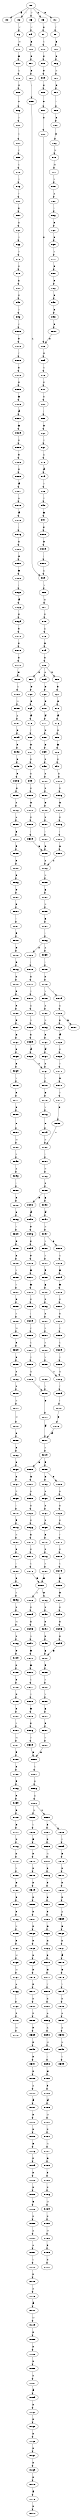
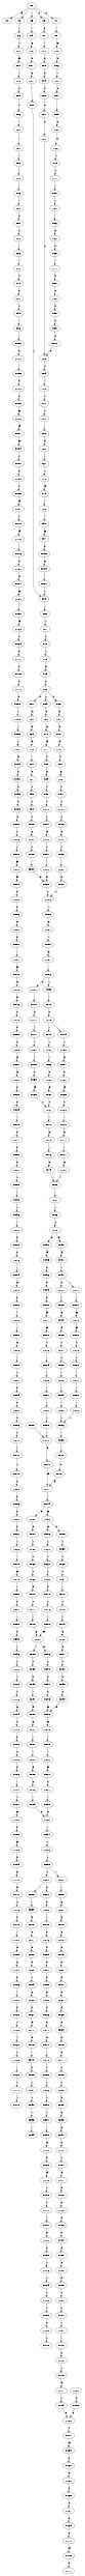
  strict digraph {
    fontname="DejaVu Sans"
    node [fontname="DejaVu Sans"]
    edge [fontname="DejaVu Sans"]
    S0
    S1
    S2
    S3
    S4
    S5
    S6
    S7
    S8
    S9
    S10
    S11
    S12
    S13
    S14
    S15
    S16
    S17
    S18
    S19
    S20
    S21
    S22
    S23
    S24
    S25
    S26
    S27
    S28
    S29
    S30
    S31
    S32
    S33
    S34
    S35
    S36
    S37
    S38
    S39
    S40
    S41
    S42
    S43
    S44
    S45
    S46
    S47
    S48
    S49
    S50
    S51
    S52
    S53
    S54
    S55
    S56
    S57
    S58
    S59
    S60
    S61
    S62
    S63
    S64
    S65
    S66
    S67
    S68
    S69
    S70
    S71
    S72
    S73
    S74
    S75
    S76
    S77
    S78
    S79
    S80
    S81
    S82
    S83
    S84
    S85
    S86
    S87
    S88
    S89
    S90
    S91
    S92
    S93
    S94
    S95
    S96
    S97
    S98
    S99
    S100
    S101
    S102
    S103
    S104
    S105
    S106
    S107
    S108
    S109
    S110
    S111
    S112
    S113
    S114
    S115
    S116
    S117
    S118
    n120 [label=S519]
    S120
    S121
    S122
    S123
    S124
    S125
    S126
    S127
    S128
    S129
    S130
    S131
    S132
    S133
    S134
    S135
    S136
    S137
    S138
    S139
    S140
    S141
    S142
    S143
    S144
    S145
    S146
    S147
    S148
    S149
    S150
    S151
    S152
    S153
    S154
    S155
    S156
    S157
    S158
    S159
    S160
    S161
    S162
    S163
    S164
    S165
    S166
    S167
    S168
    S169
    S170
    S171
    S172
    S173
    S174
    S175
    S176
    S177
    S178
    S179
    S180
    S181
    S182
    S183
    S184
    S185
    S186
    S187
    S188
    S189
    S190
    S191
    S192
    S193
    S194
    S195
    S196
    S197
    S198
    S199
    S200
    S201
    S202
    S203
    S204
    S205
    S206
    S207
    S208
    S209
    S210
    S211
    S212
    S213
    S214
    S215
    S216
    S217
    S218
    S219
    S220
    S221
    S222
    S223
    S224
    S225
    S226
    S227
    S228
    S229
    S230
    S231
    S232
    S233
    S234
    S235
    S236
    S237
    S241
    S239
    S240
    S238
    S242
    S243
    S244
    S245
    S246
    S247
    S248
    S249
    S250
    S251
    S252
    S253
    S254
    S255
    S256
    S257
    S258
    S259
    S260
    S261
    S262
    S263
    S264
    S265
    S266
    S267
    S268
    S269
    S270
    S271
    S272
    S273
    S274
    S275
    S276
    S277
    S278
    S279
    S280
    S281
    S282
    S283
    S284
    S285
    S286
    n288 [label=S887]
    S288
    S289
    S290
    S291
    S292
    S293
    S294
    S295
    S296
    S297
    S298
    S299
    S300
    S301
    S302
    S303
    S304
    S305
    S306
    S307
    S308
    S309
    S310
    S311
    S312
    S313
    S314
    S315
    S316
    S317
    S318
    S319
    S320
    S321
    S322
    S323
    S324
    S325
    S326
    S327
    S328
    S329
    S330
    S331
    S332
    S333
    S334
    S335
    S336
    S337
    S338
    S339
    S340
    S341
    S342
    S343
    S344
    S345
    S346
    S347
    S348
    S349
    S350
    S351
    S352
    S353
    S354
    S355
    S356
    S357
    S358
    S359
    S360
    S361
    S362
    S363
    S364
    S365
    S366
    S367
    S368
    S369
    S370
    S371
    S372
    S373
    S374
    S375
    S376
    S377
    S378
    S379
    S380
    S381
    S382
    S383
    S384
    S385
    S386
    S387
    S388
    S389
    S390
    S391
    S392
    S393
    S394
    S395
    S396
    S397
    S398
    S399
    S400
    S401
    S402
    S403
    S404
    S405
    S406
    S407
    S408
    S409
    S410
    S411
    S412
    S413
    S414
    S415
    S416
    S417
    S418
    S419
    S420
    S421
    S422
    S423
    S424
    S425
    S426
    S427
    S428
    S429
    S430
    S431
    S432
    S433
    S434
    S435
    S436
    S437
    S438
    S439
    S440
    S441
    S442
    S443
    S444
    S445
    S446
    S447
    S448
    S449
    S450
    S451
    S452
    S453
    S454
    S455
    S456
    S457
    S458
    S459
    S460
    S461
    S462
    S463
    S464
    S465
    S466
    S467
    S468
    S469
    S470
    S471
    S472
    S473
    S474
    S0 -> S1 [label=G]
    S0 -> S2 [label=I]
    S0 -> S3 [label=T]
    S0 -> S4 [label=S]
    S0 -> S5 [label=V]
    S2 -> S6 [label=V]
    S3 -> S7 [label=P]
    S4 -> S8 [label=Y]
    S5 -> S9 [label=V]
    S6 -> S10 [label=M]
    S7 -> S11 [label=K]
    S8 -> S12 [label=E]
    S9 -> S13 [label=E]
    S10 -> S14 [label=E]
    S11 -> S15 [label=S]
    S12 -> S16 [label=P]
    S13 -> S17 [label=S]
    S14 -> S18 [label=N]
    S15 -> S19 [label=S]
    S16 -> S20 [label=N]
    S17 -> S21 [label=D]
    S18 -> S22 [label=H]
    S19 -> S23 [label=R]
    S20 -> S24 [label=Q]
    S21 -> S25 [label=I]
    S22 -> S26 [label=L]
    S23 -> S27 [label=R]
    S24 -> S28 [label=I]
    S25 -> S29 [label=A]
    S26 -> S30 [label=V]
    S27 -> S31 [label=P]
    S28 -> S32 [label=R]
    S29 -> S33 [label=V]
    S30 -> S34 [label=K]
    S31 -> S35 [label=R]
    S32 -> S36 [label=Q]
    S33 -> S37 [label=L]
    S34 -> S38 [label=K]
    S35 -> S39 [label=H]
    S36 -> S40 [label=M]
    S37 -> S41 [label=L]
    S38 -> S42 [label=K]
    S39 -> S43 [label=N]
    S40 -> S44 [label=L]
    S41 -> S45 [label=A]
    S42 -> S46 [label=V]
    S43 -> S47 [label=L]
    S44 -> S48 [label=K]
    S45 -> S49 [label=D]
    S46 -> S50 [label=Y]
    S47 -> S51 [label=L]
    S48 -> S52 [label=A]
    S49 -> S53 [label=T]
    S50 -> S54 [label=R]
    S51 -> S55 [label=I]
    S52 -> S56 [label=I]
    S53 -> S57 [label=S]
    S53 -> S58 [label=T]
    S53 -> S59 [label=A]
    S54 -> S60 [label=L]
    S55 -> S61 [label=D]
    S56 -> S62 [label=S]
    S57 -> S63 [label=Q]
    S58 -> S64 [label=Q]
    S59 -> S65 [label=Q]
    S60 -> S66 [label=V]
    S61 -> S67 [label=V]
    S62 -> S68 [label=P]
    S63 -> S69 [label=C]
    S64 -> S70 [label=C]
    S65 -> S71 [label=C]
    S66 -> S72 [label=V]
    S67 -> S73 [label=A]
    S68 -> S74 [label=K]
    S69 -> S75 [label=G]
    S70 -> S76 [label=G]
    S71 -> S77 [label=G]
    S72 -> S78 [label=L]
    S73 -> S79 [label=G]
    S74 -> S80 [label=S]
    S75 -> S81 [label=Y]
    S76 -> S82 [label=H]
    S77 -> S83 [label=H]
    S78 -> S84 [label=R]
    S79 -> S85 [label=V]
    S80 -> S86 [label=S]
    S81 -> S87 [label=D]
    S82 -> S88 [label=E]
    S83 -> S89 [label=D]
    S84 -> S90 [label=L]
    S85 -> S91 [label=V]
    S86 -> S92 [label=R]
    S87 -> S93 [label=L]
    S88 -> S94 [label=L]
    S89 -> S95 [label=L]
    S90 -> S96 [label=V]
    S91 -> S97 [label=E]
    S92 -> S98 [label=R]
    S93 -> S99 [label=L]
    S94 -> S100 [label=L]
    S95 -> S101 [label=L]
    S96 -> S102 [label=K]
    S97 -> S103 [label=S]
    S98 -> S104 [label=P]
    S99 -> S105 [label=L]
    S100 -> S106 [label=L]
    S101 -> S107 [label=L]
    S102 -> S108 [label=S]
    S103 -> S109 [label=D]
    S104 -> S35 [label=R]
    S105 -> S110 [label=Q]
    S106 -> S111 [label=Q]
    S107 -> S112 [label=Q]
    S108 -> S113 [label=Y]
    S109 -> S114 [label=I]
    S110 -> S115 [label=L]
    S111 -> S116 [label=L]
    S112 -> S117 [label=L]
    S113 -> S118 [label=R]
    S114 -> S29 [label=A]
    S115 -> n120 [label=I]
    S116 -> S120 [label=I]
    S117 -> S121 [label=I]
    S118 -> S122 [label=T]
    n120 -> S123 [label=D]
    S120 -> S124 [label=D]
    S121 -> S123 [label=D]
    S122 -> S125 [label=E]
    S123 -> S126 [label=L]
    S124 -> S126 [label=L]
    S125 -> S127 [label=G]
    S126 -> S128 [label=N]
    S127 -> S129 [label=E]
    S128 -> S130 [label=E]
    S129 -> S131 [label=L]
    S130 -> S132 [label=N]
    S131 -> S133 [label=F]
    S132 -> S134 [label=E]
    S133 -> S135 [label=T]
    S134 -> S136 [label=I]
    S135 -> S137 [label=G]
    S136 -> S138 [label=T]
    S136 -> S139 [label=A]
    S137 -> S140 [label=A]
    S138 -> S141 [label=I]
    S139 -> S142 [label=I]
    S140 -> S143 [label=G]
    S141 -> S144 [label=T]
    S142 -> S145 [label=T]
    S143 -> S146 [label=I]
    S144 -> S147 [label=V]
    S145 -> S148 [label=V]
    S145 -> S149 [label=I]
    S146 -> S150 [label=T]
    S147 -> S151 [label=A]
    S148 -> S152 [label=A]
    S149 -> S153 [label=A]
    S150 -> S154 [label=Q]
    S151 -> S155 [label=N]
    S152 -> S156 [label=N]
    S153 -> S157 [label=D]
    S154 -> S158 [label=E]
    S155 -> S159 [label=R]
    S156 -> S160 [label=R]
-   S153 -> S161 [label=R]
+   S157 -> S161 [label=R]
    S158 -> S162 [label=I]
    S159 -> S163 [label=G]
    S160 -> S164 [label=G]
    S161 -> S165 [label=G]
    S162 -> S166 [label=G]
    S163 -> S167 [label=L]
    S164 -> S167 [label=L]
    S165 -> S168 [label=L]
    S166 -> S169 [label=T]
    S167 -> S170 [label=V]
    S168 -> S171 [label=V]
    S169 -> S172 [label=R]
    S170 -> S173 [label=D]
    S171 -> S174 [label=D]
    S172 -> S175 [label=R]
    S173 -> S176 [label=V]
    S174 -> S177 [label=V]
    S175 -> S178 [label=R]
    S176 -> S179 [label=C]
    S177 -> S180 [label=C]
    S178 -> S181 [label=Q]
    S179 -> S182 [label=N]
    S180 -> S182 [label=N]
    S181 -> S183 [label=N]
    S182 -> S184 [label=I]
    S183 -> S185 [label=N]
    S184 -> S186 [label=N]
    S185 -> S187 [label=A]
    S186 -> S188 [label=L]
    S187 -> S189 [label=Q]
    S188 -> S190 [label=D]
    S188 -> S191 [label=E]
    S189 -> S192 [label=S]
    S190 -> S193 [label=G]
    S191 -> S194 [label=G]
    S192 -> S195 [label=R]
    S193 -> S196 [label=S]
    S194 -> S197 [label=N]
    S195 -> S198 [label=S]
    S196 -> S199 [label=S]
    S197 -> S200 [label=K]
    S197 -> S201 [label=R]
    S198 -> S202 [label=R]
    S199 -> S203 [label=S]
    S200 -> S204 [label=K]
    S201 -> S205 [label=N]
    S202 -> S206 [label=L]
    S203 -> S207 [label=E]
    S204 -> S208 [label=E]
    S205 -> S209 [label=E]
    S206 -> S210 [label=A]
    S207 -> S211 [label=E]
    S208 -> S212 [label=E]
    S209 -> S213 [label=E]
    S210 -> S214 [label=E]
    S211 -> S215 [label=L]
    S212 -> S216 [label=L]
    S213 -> S217 [label=L]
    S214 -> S218 [label=E]
    S215 -> S219 [label=I]
    S216 -> S220 [label=L]
    S217 -> S221 [label=L]
    S218 -> S222 [label=S]
    S219 -> S223 [label=K]
    S220 -> S224 [label=K]
    S221 -> S225 [label=K]
    S222 -> S226 [label=F]
    S223 -> S227 [label=K]
    S224 -> S228 [label=K]
    S225 -> S229 [label=K]
    S226 -> S230 [label=D]
    S227 -> S231 [label=V]
    S228 -> S232 [label=V]
    S229 -> S233 [label=V]
    S230 -> S234 [label=S]
    S231 -> S235 [label=M]
    S232 -> S236 [label=M]
    S233 -> S236 [label=M]
    S234 -> S237 [label=I]
    S235 -> S241 [label=Y]
    S236 -> S239 [label=Y]
    S237 -> S240 [label=E]
    S241 -> S244 [label=D]
    S239 -> S242 [label=Y]
    S240 -> S243 [label=D]
    S238 -> S241 [label=Y]
    S242 -> S245 [label=D]
    S243 -> S246 [label=D]
    S244 -> S247 [label=G]
    S245 -> S247 [label=G]
    S246 -> S248 [label=T]
    S247 -> S249 [label=K]
    S248 -> S250 [label=S]
    S249 -> S251 [label=D]
    S249 -> S252 [label=E]
    S250 -> S253 [label=R]
    S251 -> S254 [label=C]
    S252 -> S255 [label=S]
    S252 -> S256 [label=C]
    S253 -> S257 [label=C]
    S254 -> S258 [label=A]
    S255 -> S259 [label=A]
    S256 -> S260 [label=A]
    S257 -> S261 [label=C]
    S258 -> S262 [label=L]
    S259 -> S263 [label=L]
    S260 -> S264 [label=L]
    S261 -> S265 [label=S]
    S262 -> S266 [label=L]
    S263 -> S267 [label=L]
    S264 -> S268 [label=L]
    S265 -> S269 [label=F]
    S266 -> S270 [label=F]
    S267 -> S271 [label=Y]
    S268 -> S272 [label=F]
    S269 -> S273 [label=V]
    S270 -> S274 [label=L]
    S271 -> S275 [label=L]
    S272 -> S276 [label=L]
    S273 -> S277 [label=S]
    S274 -> S278 [label=K]
    S275 -> S279 [label=K]
    S276 -> S280 [label=K]
    S277 -> S281 [label=R]
    S278 -> S282 [label=E]
    S279 -> S283 [label=E]
    S280 -> S282 [label=E]
    S281 -> S284 [label=F]
    S282 -> S285 [label=N]
    S282 -> S286 [label=D]
    S283 -> n288 [label=D]
    S284 -> S288 [label=M]
    S285 -> S289 [label=L]
    S286 -> S290 [label=L]
    n288 -> S291 [label=L]
    S288 -> S292 [label=K]
    S289 -> S293 [label=T]
    S290 -> S294 [label=T]
    S291 -> S295 [label=T]
    S292 -> S296 [label=A]
    S293 -> S297 [label=N]
    S294 -> S298 [label=T]
    S295 -> S299 [label=T]
    S296 -> S300 [label=I]
    S297 -> S301 [label=E]
    S298 -> S302 [label=E]
    S299 -> S302 [label=E]
    S300 -> S303 [label=F]
    S301 -> S304 [label=E]
    S302 -> S305 [label=E]
    S303 -> S306 [label=R]
    S304 -> S307 [label=K]
    S305 -> S308 [label=K]
    S306 -> S309 [label=Y]
    S307 -> S310 [label=V]
    S308 -> S311 [label=V]
    S309 -> S312 [label=C]
    S310 -> S313 [label=E]
    S311 -> S314 [label=E]
    S312 -> S315 [label=R]
    S313 -> S316 [label=R]
    S314 -> S317 [label=R]
    S315 -> S318 [label=K]
    S316 -> S319 [label=V]
    S317 -> S320 [label=V]
    S318 -> S321 [label=V]
    S319 -> S322 [label=D]
    S320 -> S322 [label=D]
    S321 -> S323 [label=Q]
    S322 -> S324 [label=K]
    S323 -> S325 [label=K]
    S324 -> S326 [label=L]
    S325 -> S327 [label=W]
    S326 -> S328 [label=A]
    S327 -> S329 [label=R]
    S328 -> S330 [label=M]
    S328 -> S331 [label=L]
    S329 -> S332 [label=P]
    S330 -> S333 [label=V]
    S331 -> S334 [label=F]
    S331 -> S335 [label=Y]
    S332 -> S336 [label=L]
    S333 -> S337 [label=E]
    S334 -> S338 [label=R]
    S335 -> S339 [label=K]
    S336 -> S340 [label=L]
    S337 -> S341 [label=S]
    S338 -> S342 [label=N]
    S339 -> S343 [label=D]
    S340 -> S344 [label=N]
    S341 -> S345 [label=P]
    S342 -> S346 [label=P]
    S343 -> S347 [label=P]
    S344 -> S348 [label=M]
    S345 -> S349 [label=S]
    S346 -> S350 [label=S]
    S347 -> S351 [label=S]
    S348 -> S352 [label=P]
    S349 -> S353 [label=S]
    S350 -> S354 [label=S]
    S351 -> S355 [label=S]
    S352 -> S356 [label=P]
    S353 -> S357 [label=S]
    S354 -> S358 [label=S]
    S355 -> S359 [label=A]
    S356 -> S360 [label=P]
    S357 -> S361 [label=S]
    S358 -> S362 [label=D]
    S359 -> S363 [label=D]
    S360 -> S364 [label=R]
    S361 -> S365 [label=S]
    S362 -> S366 [label=T]
    S363 -> S367 [label=T]
    S364 -> S368 [label=N]
    S365 -> S369 [label=P]
    S366 -> S370 [label=S]
    S367 -> S371 [label=G]
    S368 -> S372 [label=I]
    S369 -> S373 [label=S]
    S370 -> S374 [label=Q]
    S371 -> S375 [label=Q]
    S372 -> S376 [label=E]
    S373 -> S377 [label=S]
    S374 -> S378 [label=Y]
    S375 -> S379 [label=Y]
    S376 -> S380 [label=N]
    S377 -> S381 [label=L]
    S378 -> S382 [label=L]
    S379 -> S383 [label=L]
    S380 -> S384 [label=R]
    S381 -> S385 [label=L]
    S382 -> S386 [label=A]
    S383 -> S387 [label=A]
    S384 -> S388 [label=I]
    S385 -> S389 [label=S]
    S386 -> S390 [label=A]
    S387 -> S391 [label=A]
    S388 -> S392 [label=F]
    S389 -> S393 [label=S]
    S390 -> S394 [label=M]
    S391 -> S395 [label=M]
    S392 -> S396 [label=K]
    S393 -> S397 [label=S]
    S394 -> S398 [label=I]
    S395 -> S399 [label=V]
    S396 -> S400 [label=L]
    S397 -> S401 [label=S]
    S398 -> S402 [label=C]
    S400 -> S403 [label=W]
    S401 -> S404 [label=A]
    S402 -> S405 [label=F]
    S403 -> S406 [label=L]
    S404 -> S407 [label=G]
    S405 -> S408 [label=G]
    S406 -> S409 [label=Q]
    S407 -> S410 [label=S]
    S408 -> S411 [label=M]
    S409 -> S412 [label=T]
    S410 -> S413 [label=P]
    S411 -> S414 [label=L]
    S412 -> S415 [label=R]
    S413 -> S416 [label=D]
    S414 -> S417 [label=N]
    S415 -> S418 [label=H]
    S416 -> S419 [label=T]
    S417 -> S420 [label=D]
    S418 -> S421 [label=F]
    S419 -> S422 [label=S]
    S420 -> S423 [label=P]
    S421 -> S424 [label=K]
    S422 -> S425 [label=P]
    S423 -> S426 [label=L]
    S424 -> S427 [label=W]
    S425 -> S428 [label=C]
    S426 -> S429 [label=M]
    S427 -> S430 [label=E]
    S428 -> S431 [label=L]
    S429 -> S432 [label=L]
    S430 -> S433 [label=R]
    S431 -> S434 [label=A]
    S432 -> S435 [label=M]
    S433 -> S436 [label=E]
    S434 -> S437 [label=A]
    S435 -> S438 [label=R]
    S436 -> S439 [label=S]
    S437 -> S440 [label=V]
    S438 -> S441 [label=L]
    S439 -> S442 [label=D]
    S440 -> S443 [label=T]
    S442 -> S444 [label=D]
    S443 -> S445 [label=A]
    S444 -> S446 [label=H]
    S445 -> S447 [label=G]
    S446 -> S448 [label=T]
    S447 -> S449 [label=W]
    S448 -> S450 [label=K]
-   S449 -> S451 [label=S]
+   S449 -> S455 [label=S]
    S450 -> S452 [label=Q]
    S451 -> S453 [label=P]
    S452 -> S454 [label=F]
    S453 -> S455 [label=P]
    S454 -> S456 [label=S]
    S455 -> S457 [label=L]
    S456 -> S458 [label=N]
    S457 -> S459 [label=G]
    S458 -> S460 [label=S]
    S459 -> S461 [label=P]
    S460 -> S462 [label=M]
    S461 -> S463 [label=S]
    S462 -> S464 [label=M]
    S463 -> S465 [label=R]
    S464 -> S466 [label=A]
    S465 -> S467 [label=P]
    S466 -> S468 [label=I]
    S467 -> S469 [label=R]
    S468 -> S470 [label=L]
    S469 -> S471 [label=S]
    S470 -> S472 [label=M]
    S471 -> S473 [label=G]
    S473 -> S474 [label=P]
  }
